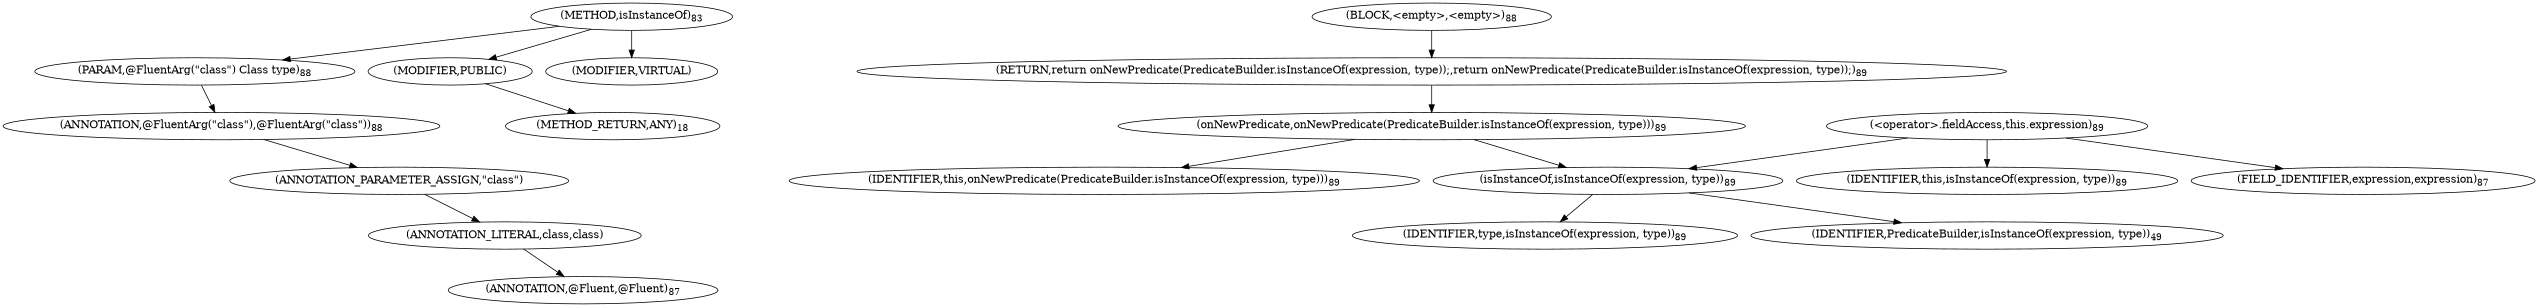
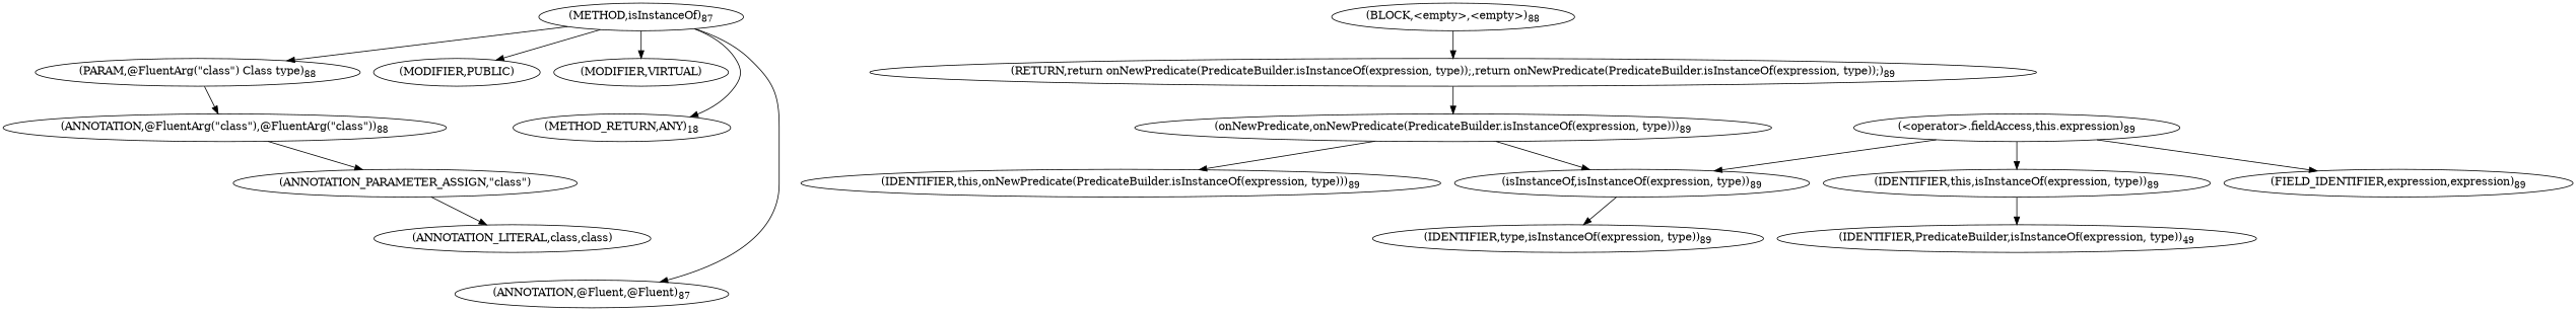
  digraph {
-   n1 [label=<(METHOD,isInstanceOf)<SUB>83</SUB>>]
+   n1 [label=<(METHOD,isInstanceOf)<SUB>87</SUB>>]
    n2 [label=<(PARAM,@FluentArg(&quot;class&quot;) Class type)<SUB>88</SUB>>]
    n3 [label=<(MODIFIER,PUBLIC)>]
    n4 [label=<(MODIFIER,VIRTUAL)>]
    n5 [label=<(ANNOTATION,@Fluent,@Fluent)<SUB>87</SUB>>]
    n6 [label=<(METHOD_RETURN,ANY)<SUB>18</SUB>>]
    n7 [label=<(ANNOTATION,@FluentArg(&quot;class&quot;),@FluentArg(&quot;class&quot;))<SUB>88</SUB>>]
    n8 [label=<(BLOCK,&lt;empty&gt;,&lt;empty&gt;)<SUB>88</SUB>>]
    n9 [label=<(RETURN,return onNewPredicate(PredicateBuilder.isInstanceOf(expression, type));,return onNewPredicate(PredicateBuilder.isInstanceOf(expression, type));)<SUB>89</SUB>>]
    n10 [label=<(ANNOTATION_PARAMETER_ASSIGN,&quot;class&quot;)>]
    n11 [label=<(ANNOTATION_LITERAL,class,class)>]
    n12 [label=<(onNewPredicate,onNewPredicate(PredicateBuilder.isInstanceOf(expression, type)))<SUB>89</SUB>>]
    n13 [label=<(IDENTIFIER,this,onNewPredicate(PredicateBuilder.isInstanceOf(expression, type)))<SUB>89</SUB>>]
    n14 [label=<(isInstanceOf,isInstanceOf(expression, type))<SUB>89</SUB>>]
    n15 [label=<(IDENTIFIER,PredicateBuilder,isInstanceOf(expression, type))<SUB>49</SUB>>]
    n16 [label=<(IDENTIFIER,type,isInstanceOf(expression, type))<SUB>89</SUB>>]
    n17 [label=<(&lt;operator&gt;.fieldAccess,this.expression)<SUB>89</SUB>>]
    n18 [label=<(IDENTIFIER,this,isInstanceOf(expression, type))<SUB>89</SUB>>]
-   n19 [label=<(FIELD_IDENTIFIER,expression,expression)<SUB>87</SUB>>]
+   n19 [label=<(FIELD_IDENTIFIER,expression,expression)<SUB>89</SUB>>]
    n1 -> n2
    n1 -> n3
    n1 -> n4
-   n11 -> n5
-   n3 -> n6
+   n1 -> n5
+   n1 -> n6
    n2 -> n7
    n7 -> n10
    n8 -> n9
    n9 -> n12
    n10 -> n11
    n12 -> n13
    n12 -> n14
-   n14 -> n15
+   n18 -> n15
    n14 -> n16
    n17 -> n14
    n17 -> n18
    n17 -> n19
  }
